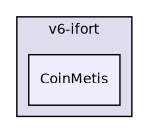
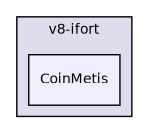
  digraph {
    compound=true
    fontname="DejaVu Sans"
    n1 [fillcolor="#eeeeff" fontname="DejaVu Sans" fontsize=10 label=CoinMetis pencolor=black shape=box style=filled]
    subgraph cluster_1 {
      bgcolor="#ddddee"
      fontsize=10
-     label="v6-ifort"
+     label="v8-ifort"
      pencolor=black
      n1
    }
  }
